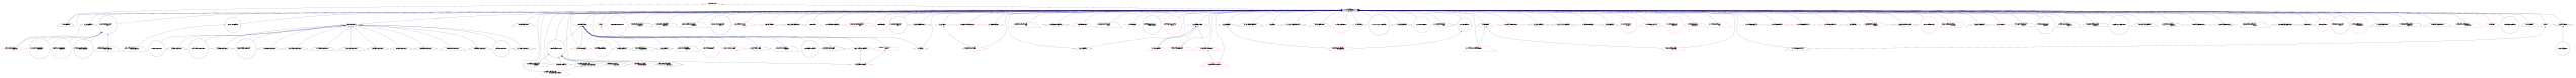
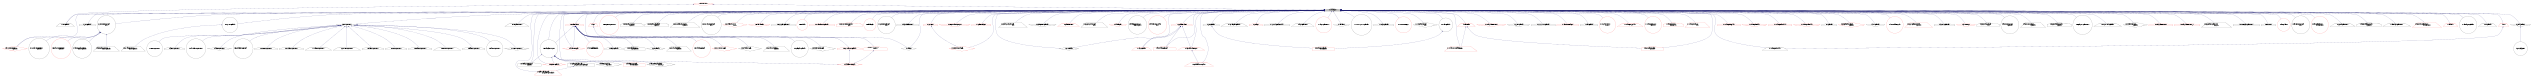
  digraph {
    node [color=black fillcolor=white fontname=Helvetica fontsize=10 shape=house style=filled]
    edge [color=midnightblue dir=back fontname=Helvetica fontsize=10 labelfontname=Helvetica labelfontsize=10 style=solid]
    n1 [fillcolor=grey75 fontcolor=black height=0.2 label="itkNumericTraits.h" width=0.4]
    n2 [height=0.2 label="itkAddImageFilter.h" width=0.4]
    n3 [height=0.2 label="itkAddPixelAccessor.h" shape=diamond width=0.4]
    n4 [height=0.2 label="itkAndImageFilter.h" width=0.4]
    n5 [height=0.2 label="itkAnisotropicDiffusionImage\lFilter.h" shape=circle width=0.4]
    n6 [color=red height=0.2 label="itkGPUAnisotropicDiffusion\lImageFilter.h" shape=diamond width=0.4]
    n7 [height=0.2 label="itkBinaryNotImageFilter.h" shape=circle width=0.4]
    n8 [height=0.2 label="itkChiSquareDistribution.h" shape=trapezium width=0.4]
    n9 [height=0.2 label="itkColormapFunction.h" shape=diamond width=0.4]
    n10 [height=0.2 label="itkCompensatedSummation.h" shape=circle width=0.4]
    n11 [height=0.2 label="itkDirectedHausdorffDistance\lImageFilter.h" width=0.4]
    n12 [color=red height=0.2 label="itkImageToImageMetricv4Get\lValueAndDerivativeThreader.h" shape=trapezium width=0.4]
    n13 [color=red height=0.2 label="itkStatisticsImageFilter.h" shape=diamond width=0.4]
    n14 [color=red height=0.2 label="itkConceptChecking.h" width=0.4]
    n15 [color=red height=0.2 label="itkLevelSetEvolutionBase.h" shape=diamond width=0.4]
    n16 [color=red height=0.2 label="itkKernelFunctionBase.h" shape=diamond width=0.4]
    n17 [color=red height=0.2 label="itkConstantBoundaryCondition.h" shape=circle width=0.4]
    n18 [height=0.2 label="itkConstrainedValueAddition\lImageFilter.h" width=0.4]
    n19 [height=0.2 label="itkConstrainedValueDifference\lImageFilter.h" width=0.4]
    n20 [height=0.2 label="itkContourDirectedMeanDistance\lImageFilter.h" shape=trapezium width=0.4]
    n21 [height=0.2 label="itkContourMeanDistanceImage\lFilter.h" shape=circle width=0.4]
    n22 [color=red height=0.2 label="itkConvergenceMonitoring\lFunction.h" shape=diamond width=0.4]
    n23 [color=red height=0.2 label="itkConvertPixelBuffer.h" shape=diamond width=0.4]
    n24 [height=0.2 label="itkCovarianceImageFunction.h" width=0.4]
    n25 [color=red height=0.2 label="itkCrossHelper.h" shape=circle width=0.4]
    n26 [height=0.2 label="itkDivideImageFilter.h" shape=circle width=0.4]
    n27 [color=red height=0.2 label="itkDivideOrZeroOutImageFilter.h" width=0.4]
    n28 [color=red height=0.2 label="itkFastMarchingStoppingCriterion\lBase.h" width=0.4]
    n29 [color=red height=0.2 label="itkGTestPredicate.h" shape=circle width=0.4]
    n30 [height=0.2 label="itkHausdorffDistanceImage\lFilter.h" shape=circle width=0.4]
    n31 [height=0.2 label="itkHeavisideStepFunction.h" width=0.4]
    n32 [height=0.2 label="itkHilbertPath.h" shape=diamond width=0.4]
    n33 [color=red height=0.2 label="itkHistogramThresholdCalculator.h" shape=diamond width=0.4]
    n34 [color=red height=0.2 label="itkImageConstIterator.h" width=0.4]
    n35 [color=red height=0.2 label="itkIsoContourDistanceImage\lFilter.h" shape=diamond width=0.4]
    n36 [height=0.2 label="itkLabelOverlapMeasuresImage\lFilter.h" shape=trapezium width=0.4]
    n37 [height=0.2 label="itkLabelStatisticsImageFilter.h" shape=diamond width=0.4]
    n38 [color=red height=0.2 label="itkLabelToRGBFunctor.h" shape=trapezium width=0.4]
    n39 [height=0.2 label="itkLaplacianSharpeningImage\lFilter.h" shape=trapezium width=0.4]
    n40 [color=red height=0.2 label="itkLevelSetBase.h" shape=diamond width=0.4]
    n41 [height=0.2 label="itkLevelSetEquationChanAnd\lVeseExternalTerm.h" shape=circle width=0.4]
    n42 [color=red height=0.2 label="itkLevelSetEvolutionStopping\lCriterion.h" width=0.4]
    n43 [color=red height=0.2 label="itkLevelSetFunctionWithRefit\lTerm.h" shape=circle width=0.4]
    n44 [height=0.2 label="itkNotImageFilter.h" shape=trapezium width=0.4]
    n45 [height=0.2 label="itkMaskImageFilter.h" shape=diamond width=0.4]
    n46 [height=0.2 label="itkMaskNegatedImageFilter.h" shape=trapezium width=0.4]
    n47 [color=red height=0.2 label="itkMathDetail.h" width=0.4]
    n48 [height=0.2 label="itkMaximumRatioDecisionRule.h" width=0.4]
    n49 [color=red height=0.2 label="itkMeanImageFilter.h" shape=trapezium width=0.4]
    n50 [height=0.2 label="itkMeanImageFunction.h" shape=trapezium width=0.4]
    n51 [color=red height=0.2 label="itkMeasurementVectorTraits.h" shape=trapezium width=0.4]
    n52 [color=red height=0.2 label="itkSparseFrequencyContainer2.h" shape=trapezium width=0.4]
    n53 [color=red height=0.2 label="itkMedianImageFunction.h" shape=circle width=0.4]
    n54 [height=0.2 label="itkMeshRegion.h" shape=diamond width=0.4]
    n55 [height=0.2 label="itkMinimumMaximumImageFilter.h" shape=circle width=0.4]
    n56 [height=0.2 label="itkMirrorPadImageFilter.h" width=0.4]
    n57 [color=red height=0.2 label="itkMorphologyHistogram.h" shape=circle width=0.4]
    n58 [height=0.2 label="itkMultiLabelSTAPLEImage\lFilter.h" shape=diamond width=0.4]
    n59 [color=red height=0.2 label="itkMultiResolutionImageRegistration\lMethod.h" shape=trapezium width=0.4]
    n60 [color=red height=0.2 label="itkMultipleValuedCostFunction.h" shape=diamond width=0.4]
    n61 [color=red height=0.2 label="itkNarrowBand.h" width=0.4]
    n62 [height=0.2 label="itkNaryAddImageFilter.h" shape=diamond width=0.4]
    n63 [height=0.2 label="itkNaryMaximumImageFilter.h" width=0.4]
    n64 [color=red height=0.2 label="itkNeighborhoodOperator.h" width=0.4]
    n65 [height=0.2 label="itkNoiseImageFilter.h" width=0.4]
    n66 [color=red height=0.2 label="itkNormalVectorDiffusion\lFunction.h" shape=circle width=0.4]
    n67 [color=red height=0.2 label="itkNumericTraitsArrayPixel.h" shape=trapezium width=0.4]
    n68 [color=red height=0.2 label="itkNumericTraitsCovariant\lVectorPixel.h" shape=circle width=0.4]
    n69 [color=red height=0.2 label="itkNumericTraitsDiffusion\lTensor3DPixel.h" width=0.4]
    n70 [color=red height=0.2 label="itkNumericTraitsFixedArray\lPixel.h" shape=trapezium width=0.4]
    n71 [height=0.2 label="itkNumericTraitsPointPixel.h" shape=trapezium width=0.4]
    n72 [color=red height=0.2 label="itkNumericTraitsRGBAPixel.h" width=0.4]
    n73 [color=red height=0.2 label="itkNumericTraitsRGBPixel.h" shape=diamond width=0.4]
    n74 [color=red height=0.2 label="itkNumericTraitsTensorPixel.h" width=0.4]
    n75 [color=red height=0.2 label="itkNumericTraitsVectorPixel.h" shape=diamond width=0.4]
    n76 [height=0.2 label="itkOrImageFilter.h" width=0.4]
    n77 [color=red height=0.2 label="itkPatchBasedDenoisingBase\lImageFilter.h" shape=diamond width=0.4]
    n78 [color=red height=0.2 label="itkPath.h" shape=trapezium width=0.4]
    n79 [color=red height=0.2 label="itkPoint.h" shape=trapezium width=0.4]
-   n80 [height=0.2 label="itkLaplacianSharpeningImage.h" shape=diamond width=0.4]
+   n80 [height=0.2 label="itkPowImageFilter.h" shape=diamond width=0.4]
    n81 [color=red height=0.2 label="itkPriorityQueueContainer.h" shape=circle width=0.4]
    n82 [color=red height=0.2 label="itkProcessObject.h" shape=trapezium width=0.4]
    n83 [color=red height=0.2 label="itkScalarImageToCooccurrence\lMatrixFilter.h" shape=trapezium width=0.4]
    n84 [color=red height=0.2 label="itkScalarImageToRunLength\lMatrixFilter.h" width=0.4]
    n85 [height=0.2 label="itkRandomImageSource.h" width=0.4]
    n86 [color=red height=0.2 label="itkRankHistogram.h" shape=diamond width=0.4]
    n87 [height=0.2 label="itkRayCastInterpolateImage\lDPixel.h" width=0.4]
    n88 [height=0.2 label="itkReconstructionByDilation\lImageFilter.h" shape=circle width=0.4]
    n89 [height=0.2 label="itkReconstructionByErosion\lImageFilter.h" shape=trapezium width=0.4]
    n90 [color=red height=0.2 label="itkRecursiveSeparableImage\lFilter.h" width=0.4]
    n91 [height=0.2 label="itkScalarConnectedComponent\lImageFilter.h" width=0.4]
    n92 [height=0.2 label="itkScatterMatrixImageFunction.h" shape=circle width=0.4]
    n93 [height=0.2 label="itkSimilarityIndexImageFilter.h" shape=trapezium width=0.4]
    n94 [height=0.2 label="itkSimpleContourExtractor\lImageFilter.h" shape=diamond width=0.4]
    n95 [color=red height=0.2 label="itkSingleValuedCostFunction.h" width=0.4]
    n96 [color=red height=0.2 label="itkSingleValuedCostFunctionv4.h" width=0.4]
    n97 [height=0.2 label="itkSpatialObjectToImageStatistics\lCalculator.h" shape=trapezium width=0.4]
    n98 [height=0.2 label="itkSumOfSquaresImageFunction.h" width=0.4]
    n99 [height=0.2 label="itkTDistribution.h" width=0.4]
    n100 [color=red height=0.2 label="itkTemporalRegion.h" shape=circle width=0.4]
    n101 [height=0.2 label="itkTestingComparisonImage\lFilter.h" shape=circle width=0.4]
    n102 [color=red height=0.2 label="itkThresholdSegmentation\lLevelSetFunction.h" shape=circle width=0.4]
    n103 [color=red height=0.2 label="itkVariableLengthVector.h" width=0.4]
    n104 [height=0.2 label="itkVarianceImageFunction.h" shape=trapezium width=0.4]
    n105 [height=0.2 label="itkVectorConnectedComponent\lImageFilter.h" width=0.4]
    n106 [height=0.2 label="itkVectorMeanImageFunction.h" shape=trapezium width=0.4]
    n107 [color=red height=0.2 label="itkVectorThresholdSegmentation\lLevelSetFunction.h" shape=trapezium width=0.4]
    n108 [color=red height=0.2 label="itkVertexCell.h" shape=trapezium width=0.4]
    n109 [height=0.2 label="itkWeightedAddImageFilter.h" shape=circle width=0.4]
    n110 [height=0.2 label="itkXorImageFilter.h" shape=trapezium width=0.4]
    n111 [color=red height=0.2 label="itkExponentialDisplacement\lFieldImageFilter.h" width=0.4]
    n112 [height=0.2 label="itkAddImageAdaptor.h" shape=circle width=0.4]
    n113 [height=0.2 label="itkCurvatureAnisotropicDiffusion\lImageFilter.h" shape=circle width=0.4]
    n114 [color=red height=0.2 label="itkGradientAnisotropicDiffusion\lImageFilter.h" shape=circle width=0.4]
    n115 [height=0.2 label="itkVectorCurvatureAnisotropic\lDiffusionImageFilter.h" shape=circle width=0.4]
    n116 [height=0.2 label="itkVectorGradientAnisotropic\lDiffusionImageFilter.h" shape=trapezium width=0.4]
    n117 [height=0.2 label="itkBinaryReconstructionBy\lErosionImageFilter.h" shape=trapezium width=0.4]
    n118 [height=0.2 label="itkAutumnColormapFunction.h" shape=trapezium width=0.4]
    n119 [height=0.2 label="itkBlueColormapFunction.h" width=0.4]
    n120 [height=0.2 label="itkCoolColormapFunction.h" width=0.4]
    n121 [height=0.2 label="itkCopperColormapFunction.h" width=0.4]
    n122 [height=0.2 label="itkCustomColormapFunction.h" shape=trapezium width=0.4]
    n123 [height=0.2 label="itkGreenColormapFunction.h" width=0.4]
    n124 [height=0.2 label="itkGreyColormapFunction.h" shape=circle width=0.4]
    n125 [height=0.2 label="itkHSVColormapFunction.h" shape=diamond width=0.4]
    n126 [height=0.2 label="itkHotColormapFunction.h" shape=circle width=0.4]
    n127 [height=0.2 label="itkJetColormapFunction.h" width=0.4]
    n128 [height=0.2 label="itkOverUnderColormapFunction.h" shape=circle width=0.4]
    n129 [height=0.2 label="itkRedColormapFunction.h" shape=diamond width=0.4]
    n130 [height=0.2 label="itkScalarToRGBColormapImage\lFilter.h" shape=circle width=0.4]
    n131 [height=0.2 label="itkSpringColormapFunction.h" width=0.4]
    n132 [height=0.2 label="itkSummerColormapFunction.h" width=0.4]
    n133 [height=0.2 label="itkWinterColormapFunction.h" shape=trapezium width=0.4]
    n134 [height=0.2 label="itkImageToImageMetricv4Get\lValueAndDerivativeThreaderBase.h" width=0.4]
    n135 [height=0.2 label="itkLevelSetEquationOverlap\lPenaltyTerm.h" shape=diamond width=0.4]
    n136 [color=red height=0.2 label="itkLevelSetEvolutionUpdate\lLevelSetsThreader.h" width=0.4]
    n137 [height=0.2 label="itkRegularStepGradientDescent\lOptimizerv4.h" shape=diamond width=0.4]
    n138 [height=0.2 label="itkAbsImageFilter.h" shape=diamond width=0.4]
    n139 [height=0.2 label="itkAbsoluteValueDifference\lImageFilter.h" shape=trapezium width=0.4]
    n140 [color=red height=0.2 label="itkBSplineInterpolateImage\lFunction.h" shape=circle width=0.4]
    n141 [color=red height=0.2 label="itkBinaryMorphologyImage\lFilter.h" shape=diamond width=0.4]
    n142 [height=0.2 label="itkBinaryProjectionImage\lFilter.h" shape=diamond width=0.4]
    n143 [color=red height=0.2 label="itkBinaryThresholdImageFilter.h" width=0.4]
    n144 [height=0.2 label="itkBinaryThresholdProjection\lImageFilter.h" shape=trapezium width=0.4]
    n145 [height=0.2 label="itkChangeLabelImageFilter.h" shape=circle width=0.4]
    n146 [height=0.2 label="itkContourExtractor2DImage\lFilter.h" shape=diamond width=0.4]
-   n147 [color=red height=0.2 label="itkDiscreteCurvatureQuad\lEdgeMeshFilter.h" shape=circle width=0.4]
+   n147 [color=red height=0.2 label="itkPriorityQueueContainer\lEdgeMeshFilter.h" shape=circle width=0.4]
    n148 [height=0.2 label="itkFFTPadImageFilter.h" width=0.4]
    n149 [height=0.2 label="itkFastIncrementalBinary\lDilateImageFilter.h" width=0.4]
    n150 [color=red height=0.2 label="itkLogicOpsFunctors.h" shape=diamond width=0.4]
    n1 -> n2
    n1 -> n3
    n1 -> n4
    n1 -> n5
    n1 -> n6
    n1 -> n7
    n1 -> n8
    n1 -> n9
    n1 -> n10
    n1 -> n11
    n1 -> n12
    n1 -> n13
    n1 -> n14
    n1 -> n15
    n1 -> n16
    n1 -> n17
    n1 -> n18
    n1 -> n19
    n1 -> n20
    n1 -> n21
    n1 -> n22
    n1 -> n23
    n1 -> n24
    n1 -> n25
    n1 -> n26
    n1 -> n27
    n1 -> n28
    n1 -> n29
    n1 -> n30
    n1 -> n31
    n1 -> n32
    n1 -> n33
    n1 -> n34
    n1 -> n35
    n1 -> n36
    n1 -> n37
    n1 -> n38
    n1 -> n39
    n1 -> n40
    n1 -> n41
    n1 -> n42
    n1 -> n43
    n1 -> n44
    n1 -> n45
    n1 -> n46
    n1 -> n47
    n1 -> n48
    n1 -> n49
    n1 -> n50
    n1 -> n51
    n1 -> n52
    n1 -> n53
    n1 -> n54
    n1 -> n55
    n1 -> n56
    n1 -> n57
    n1 -> n58
    n1 -> n59
    n1 -> n60
    n1 -> n61
    n1 -> n62
    n1 -> n63
    n1 -> n64
    n1 -> n65
    n1 -> n66
    n1 -> n67
    n1 -> n68
    n1 -> n69
    n1 -> n70
    n1 -> n71
    n1 -> n72
    n1 -> n73
    n1 -> n74
    n1 -> n75
    n1 -> n76
    n1 -> n77
    n1 -> n78
    n1 -> n79
    n1 -> n80
    n1 -> n81
    n1 -> n82
    n1 -> n83
    n1 -> n84
    n1 -> n85
    n1 -> n86
    n1 -> n87
    n1 -> n88
    n1 -> n89
    n1 -> n90
    n1 -> n91
    n1 -> n92
    n1 -> n93
    n1 -> n94
    n1 -> n95
    n1 -> n96
    n1 -> n97
    n1 -> n98
    n1 -> n99
    n1 -> n100
    n1 -> n101
    n1 -> n102
    n1 -> n103
    n1 -> n104
    n1 -> n105
    n1 -> n106
    n1 -> n107
    n1 -> n108
    n1 -> n109
    n1 -> n110
    n2 -> n111
    n3 -> n112
    n5 -> n6
    n5 -> n113
    n5 -> n114
    n5 -> n115
    n5 -> n116
    n7 -> n117
    n9 -> n118
    n9 -> n119
    n9 -> n120
    n9 -> n121
    n9 -> n122
    n9 -> n123
    n9 -> n124
    n9 -> n125
    n9 -> n126
    n9 -> n127
    n9 -> n128
    n9 -> n129
    n9 -> n130
    n9 -> n131
    n9 -> n132
    n9 -> n133
    n10 -> n11
    n10 -> n13
    n10 -> n134
    n10 -> n135
    n10 -> n136
    n10 -> n137
    n14 -> n10
    n14 -> n16
    n14 -> n138
    n14 -> n139
    n14 -> n140
    n14 -> n141
    n14 -> n142
    n14 -> n143
    n14 -> n144
    n14 -> n145
    n14 -> n146
    n14 -> n147
    n14 -> n148
    n14 -> n149
    n26 -> n111
    n42 -> n15
    n51 -> n52
    n61 -> n35
    n78 -> n32
    n79 -> n71
    n82 -> n59
    n82 -> n84
    n103 -> n45
    n103 -> n49
    n103 -> n51
    n103 -> n90
    n134 -> n12
    n143 -> n15
    n150 -> n1
    n150 -> n44
  }
